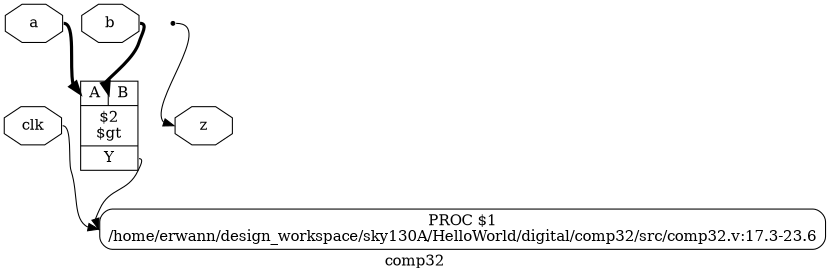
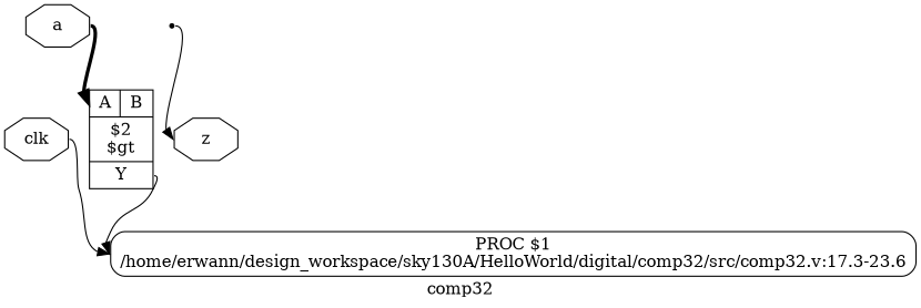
  digraph {
    fontname="DejaVu Serif"
    label=comp32
    rankdir=TB
    remincross=true
    node [fontname="DejaVu Serif" shape=octagon color=black fontcolor=black]
    edge [color=black fontcolor=black fontname="DejaVu Serif" headport=w tailport=e]
    n1 [label="PROC $1\n/home/erwann/design_workspace/sky130A/HelloWorld/digital/comp32/src/comp32.v:17.3-23.6" shape=box style=rounded color="" fontcolor=""]
    x1 [shape=point color="" fontcolor=""]
    n3 [label=z]
    n4 [label=clk]
-   n5 [label=b]
    n6 [label="{{<p8> A|<p9> B}|$2\n$gt|{<p10> Y}}" shape=record color="" fontcolor=""]
    n7 [label=a]
    x1 -> n3
    n4 -> n1
-   n5 -> n6 [headport="p9:w" style="setlinewidth(3)"]
    n6 -> n1 [tailport="p10:e"]
    n7 -> n6 [headport="p8:w" style="setlinewidth(3)"]
  }
